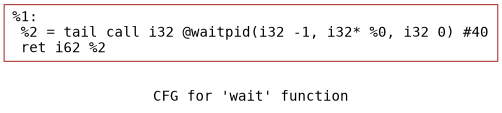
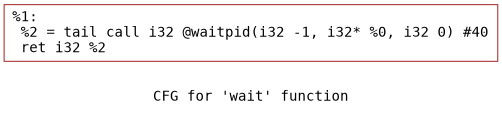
  digraph {
    label="CFG for 'wait' function"
    fontname="DejaVu Sans Mono"
-   n1 [label="{%1:\l  %2 = tail call i32 @waitpid(i32 -1, i32* %0, i32 0) #40\l  ret i62 %2\l}" shape=record style=filled fillcolor=white color=brown fontname="DejaVu Sans Mono"]
+   n1 [label="{%1:\l  %2 = tail call i32 @waitpid(i32 -1, i32* %0, i32 0) #40\l  ret i32 %2\l}" shape=record style=filled fillcolor=white color=brown fontname="DejaVu Sans Mono"]
  }
